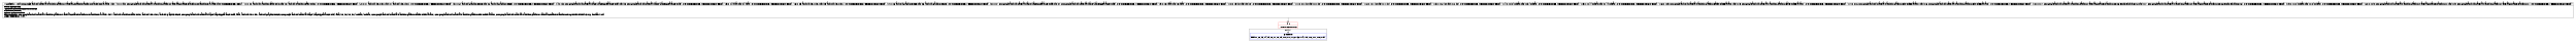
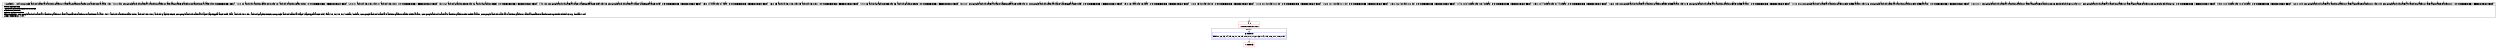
  digraph {
    node [color=red shape=record]
    n1 [color=blue label="{6\:\ 0x0000|this(r1, r2, r3, r4, r5, r6, r7, r8, r9, r10, r11, r12, r13, r14, r15, r16, r17, r18, r19)\l}"]
-   n3 [label="{4\:\ ?|MTH_TYPE_BLOCK\l}"]
+   n2 [label="{7\:\ 0x0003}"]
+   n3 [label="{4\:\ ?|MTH_ENTER_BLOCK\l}"]
    n4 [label="{\/* synthetic *\/ void com.google.android.material.transition.platform.MaterialContainerTransform.TransitionDrawable.\<init\>((r0v0 'this' com.google.android.material.transition.platform.MaterialContainerTransform$TransitionDrawable A[IMMUTABLE_TYPE, THIS]), (r1v0 'x0' android.transition.PathMotion A[D('x0' android.transition.PathMotion), IMMUTABLE_TYPE, METHOD_ARGUMENT]), (r2v0 'x1' android.view.View A[D('x1' android.view.View), IMMUTABLE_TYPE, METHOD_ARGUMENT]), (r3v0 'x2' android.graphics.RectF A[D('x2' android.graphics.RectF), IMMUTABLE_TYPE, METHOD_ARGUMENT]), (r4v0 'x3' com.google.android.material.shape.ShapeAppearanceModel A[D('x3' com.google.android.material.shape.ShapeAppearanceModel), IMMUTABLE_TYPE, METHOD_ARGUMENT]), (r5v0 'x4' float A[D('x4' float), IMMUTABLE_TYPE, METHOD_ARGUMENT]), (r6v0 'x5' android.view.View A[D('x5' android.view.View), IMMUTABLE_TYPE, METHOD_ARGUMENT]), (r7v0 'x6' android.graphics.RectF A[D('x6' android.graphics.RectF), IMMUTABLE_TYPE, METHOD_ARGUMENT]), (r8v0 'x7' com.google.android.material.shape.ShapeAppearanceModel A[D('x7' com.google.android.material.shape.ShapeAppearanceModel), IMMUTABLE_TYPE, METHOD_ARGUMENT]), (r9v0 'x8' float A[D('x8' float), IMMUTABLE_TYPE, METHOD_ARGUMENT]), (r10v0 'x9' int A[D('x9' int), IMMUTABLE_TYPE, METHOD_ARGUMENT]), (r11v0 'x10' int A[D('x10' int), IMMUTABLE_TYPE, METHOD_ARGUMENT]), (r12v0 'x11' int A[D('x11' int), IMMUTABLE_TYPE, METHOD_ARGUMENT]), (r13v0 'x12' int A[D('x12' int), IMMUTABLE_TYPE, METHOD_ARGUMENT]), (r14v0 'x13' boolean A[D('x13' boolean), IMMUTABLE_TYPE, METHOD_ARGUMENT]), (r15v0 'x14' boolean A[D('x14' boolean), IMMUTABLE_TYPE, METHOD_ARGUMENT]), (r16v0 'x15' com.google.android.material.transition.platform.FadeModeEvaluator A[D('x15' com.google.android.material.transition.platform.FadeModeEvaluator), IMMUTABLE_TYPE, METHOD_ARGUMENT]), (r17v0 'x16' com.google.android.material.transition.platform.FitModeEvaluator A[D('x16' com.google.android.material.transition.platform.FitModeEvaluator), IMMUTABLE_TYPE, METHOD_ARGUMENT]), (r18v0 'x17' com.google.android.material.transition.platform.MaterialContainerTransform$ProgressThresholdsGroup A[D('x17' com.google.android.material.transition.platform.MaterialContainerTransform$ProgressThresholdsGroup), IMMUTABLE_TYPE, METHOD_ARGUMENT]), (r19v0 'x18' boolean A[D('x18' boolean), IMMUTABLE_TYPE, METHOD_ARGUMENT]), (r20v0 'x19' com.google.android.material.transition.platform.MaterialContainerTransform$1 A[D('x19' com.google.android.material.transition.platform.MaterialContainerTransform$1), IMMUTABLE_TYPE, METHOD_ARGUMENT]))  | DONT_GENERATE\lMETHOD_CANDIDATE_FOR_INLINE\lUSE_LINES_HINTS\lINLINE_NOT_NEEDED\lREPLACED_BY: com.google.android.material.transition.platform.MaterialContainerTransform.TransitionDrawable.\<init\>(android.transition.PathMotion, android.view.View, android.graphics.RectF, com.google.android.material.shape.ShapeAppearanceModel, float, android.view.View, android.graphics.RectF, com.google.android.material.shape.ShapeAppearanceModel, float, int, int, int, int, boolean, boolean, com.google.android.material.transition.platform.FadeModeEvaluator, com.google.android.material.transition.platform.FitModeEvaluator, com.google.android.material.transition.platform.MaterialContainerTransform$ProgressThresholdsGroup, boolean):void\lSKIP_MTH_ARGS: \{19\}\l}" color=""]
    subgraph cluster_1 {
      label="R(1:1)"
      n1
    }
+   n1 -> n2
    n3 -> n1
    n4 -> n3
  }
